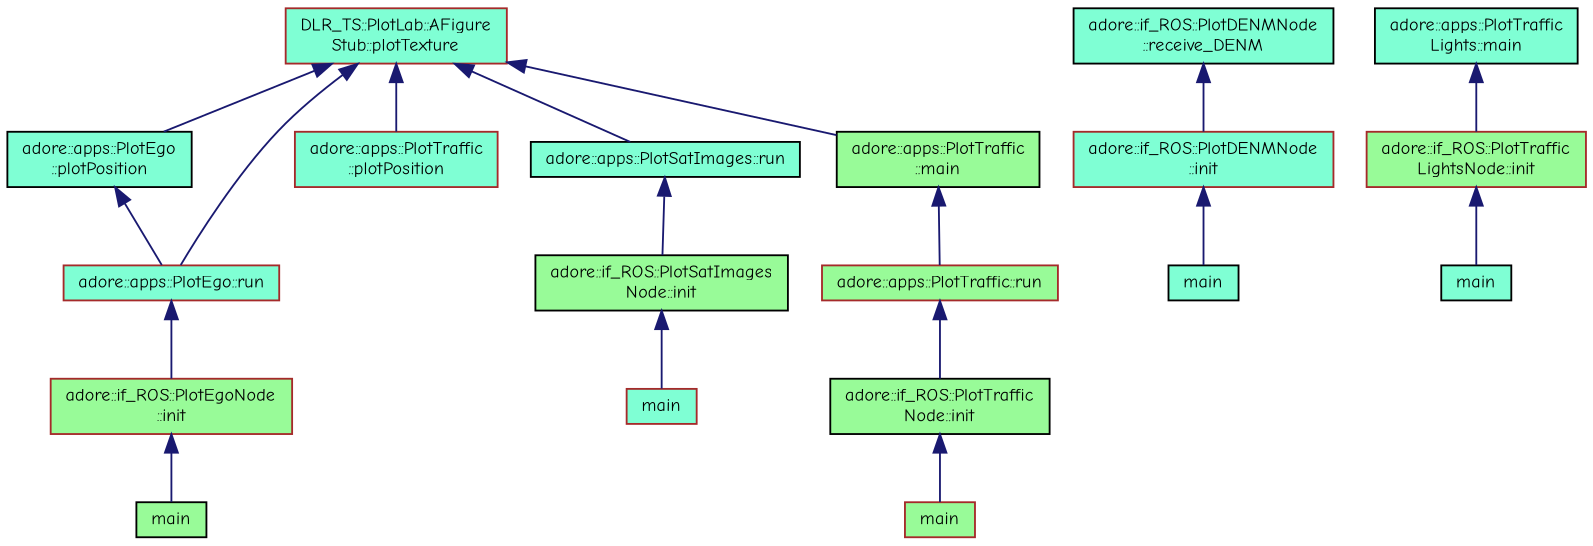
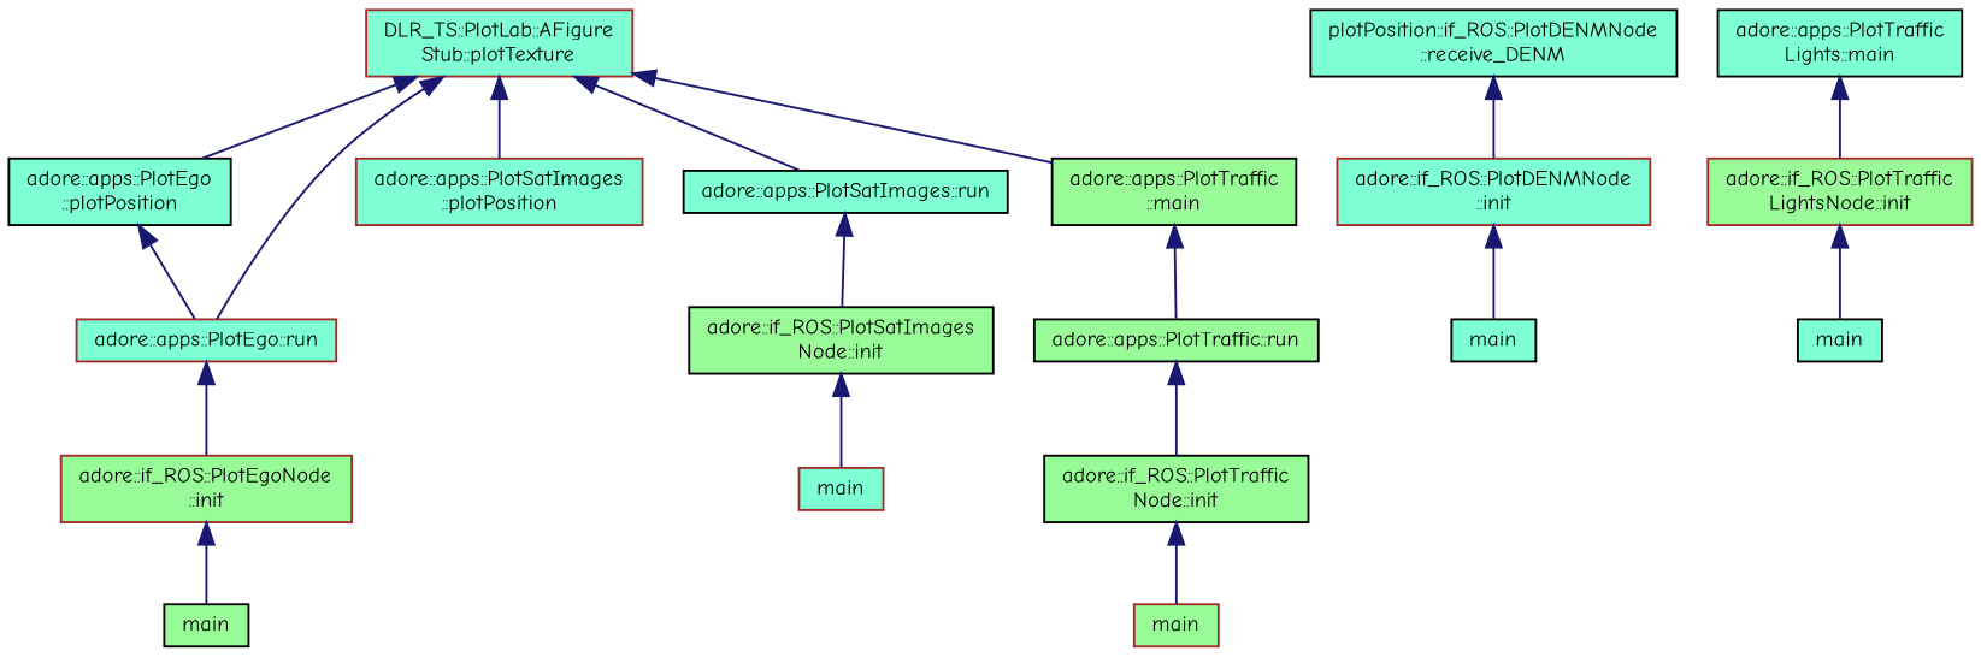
  digraph {
    fontname="Comic Neue"
    rankdir=TB
    node [color=black fillcolor=aquamarine fontname="Comic Neue" fontsize=10 shape=record style=filled]
    edge [color=midnightblue dir=back fontname="Comic Neue" fontsize=10 labelfontname=Helvetica labelfontsize=10 style=solid]
    n1 [color=brown fontcolor=black height=0.2 label="DLR_TS::PlotLab::AFigure\lStub::plotTexture" width=0.4]
    n2 [height=0.2 label="adore::apps::PlotEgo\l::plotPosition" width=0.4]
    n3 [color=brown height=0.2 label="adore::apps::PlotEgo::run" width=0.4]
-   n4 [color=brown height=0.2 label="adore::apps::PlotTraffic\l::plotPosition" width=0.4]
+   n4 [color=brown height=0.2 label="adore::apps::PlotSatImages\l::plotPosition" width=0.4]
    n5 [height=0.2 label="adore::apps::PlotSatImages::run" width=0.4]
    n6 [fillcolor=palegreen height=0.2 label="adore::apps::PlotTraffic\l::main" width=0.4]
    n7 [color=brown fillcolor=palegreen height=0.2 label="adore::if_ROS::PlotEgoNode\l::init" width=0.4]
    n8 [fillcolor=palegreen height=0.2 label="adore::if_ROS::PlotSatImages\lNode::init" width=0.4]
-   n9 [color=brown fillcolor=palegreen height=0.2 label="adore::apps::PlotTraffic::run" width=0.4]
-   n10 [height=0.2 label="adore::if_ROS::PlotDENMNode\l::receive_DENM" width=0.4]
+   n9 [fillcolor=palegreen height=0.2 label="adore::apps::PlotTraffic::run" width=0.4]
+   n10 [height=0.2 label="plotPosition::if_ROS::PlotDENMNode\l::receive_DENM" width=0.4]
    n11 [color=brown height=0.2 label="adore::if_ROS::PlotDENMNode\l::init" width=0.4]
    n12 [fillcolor=palegreen height=0.2 label=main width=0.4]
    n13 [color=brown height=0.2 label=main width=0.4]
    n14 [fillcolor=palegreen height=0.2 label="adore::if_ROS::PlotTraffic\lNode::init" width=0.4]
    n15 [color=brown fillcolor=palegreen height=0.2 label=main width=0.4]
    n16 [height=0.2 label="adore::apps::PlotTraffic\lLights::main" width=0.4]
    n17 [color=brown fillcolor=palegreen height=0.2 label="adore::if_ROS::PlotTraffic\lLightsNode::init" width=0.4]
    n18 [height=0.2 label=main width=0.4]
    n19 [height=0.2 label=main width=0.4]
    n1 -> n2
    n1 -> n3
    n1 -> n4
    n1 -> n5
    n1 -> n6
    n2 -> n3
    n3 -> n7
    n5 -> n8
    n6 -> n9
    n7 -> n12
    n8 -> n13
    n9 -> n14
    n10 -> n11
    n11 -> n19
    n14 -> n15
    n16 -> n17
    n17 -> n18
  }
